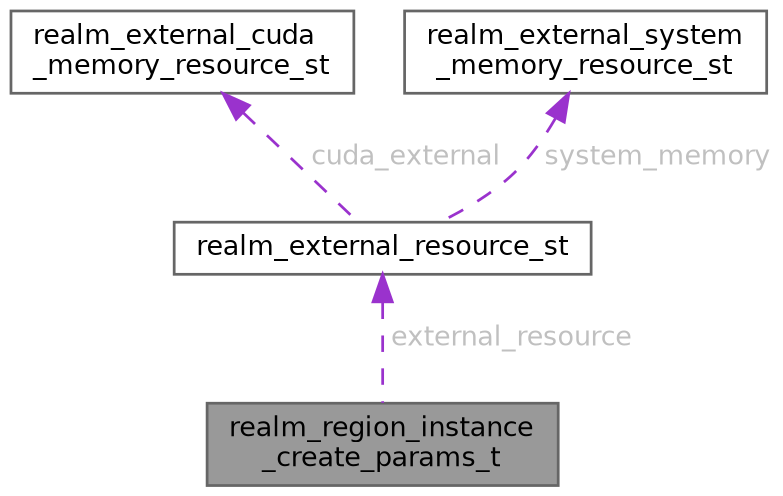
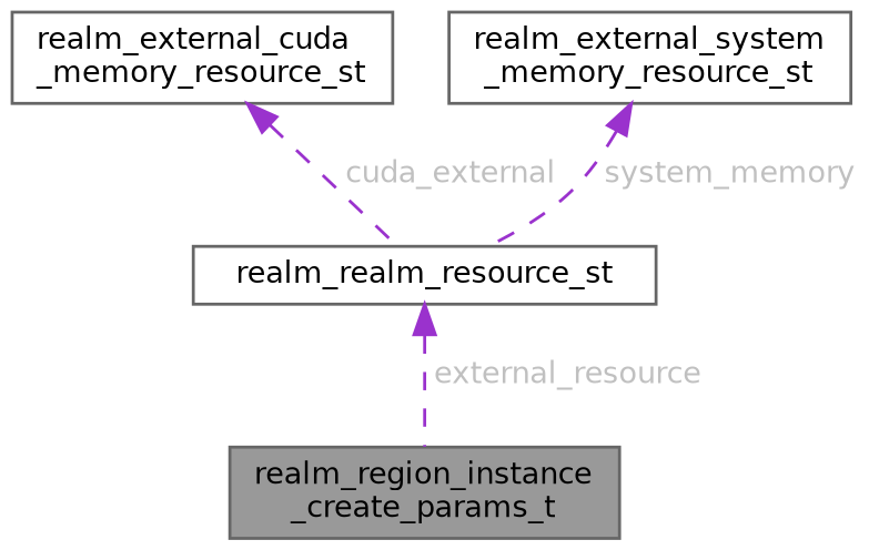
  digraph {
    node [color=gray40 fillcolor=white fontname=Helvetica fontsize=10 shape=box style=filled]
    edge [color=darkorchid3 dir=back fontcolor=grey fontname=Helvetica fontsize=10 labelfontname=Helvetica labelfontsize=10 style=dashed]
    n1 [fillcolor=grey60 fontcolor=black height=0.2 label="realm_region_instance\l_create_params_t" width=0.4]
-   n2 [height=0.2 label=realm_external_resource_st width=0.4]
+   n2 [height=0.2 label=realm_realm_resource_st width=0.4]
    n3 [height=0.2 label="realm_external_cuda\l_memory_resource_st" width=0.4]
    n4 [height=0.2 label="realm_external_system\l_memory_resource_st" width=0.4]
    n2 -> n1 [label=" external_resource"]
    n3 -> n2 [label=" cuda_external"]
    n4 -> n2 [label=" system_memory"]
  }
